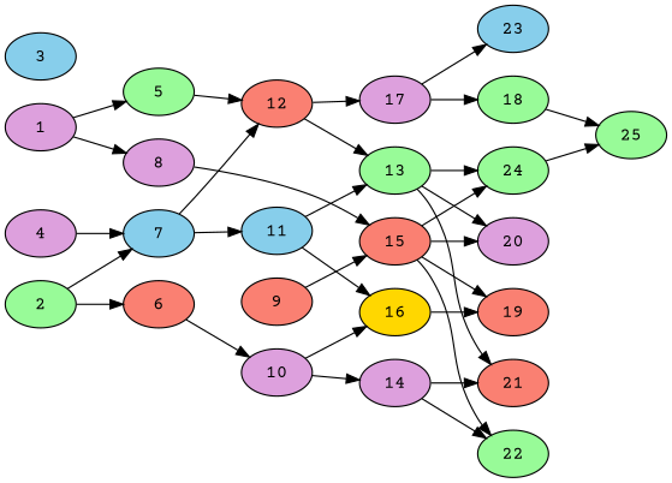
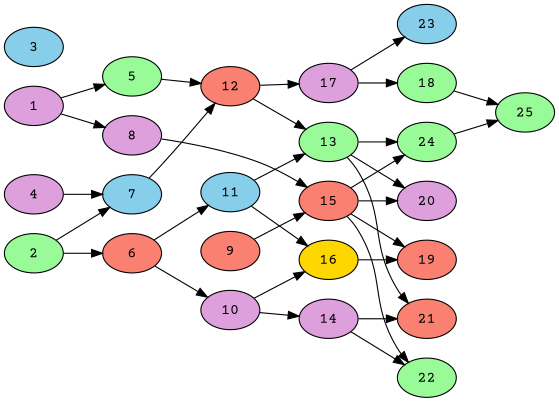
  digraph {
    fontname="Courier Prime"
    rankdir=LR
    node [alpha=0.10 fillcolor=plum fontname="Courier Prime" style=filled]
    edge [fontname="Courier Prime"]
    1 [expect_size=95842083018473760]
    5 [alpha=0.09 expect_size=3505078737995563008 fillcolor=palegreen]
    8 [alpha=0.16 expect_size=22547318227637244]
    12 [expect_size=16274145960928477184 fillcolor=salmon]
    15 [alpha=0.04 expect_size=242624838236412837888 fillcolor=salmon]
    13 [alpha=0.14 expect_size=52979464571599488 fillcolor=palegreen]
    17 [alpha=0.02 expect_size=521897510611094]
    9 [alpha=0.15 expect_size=40547736703463325696 fillcolor=salmon]
    2 [alpha=0.07 expect_size=1633183514156254 fillcolor=palegreen]
    6 [alpha=0.14 expect_size=11373584319990726656 fillcolor=salmon]
    7 [alpha=0.03 expect_size=111105132376096768000 fillcolor=skyblue]
    10 [alpha=0.03 expect_size=2916492270350921]
    11 [alpha=0.16 expect_size=9572642026143714 fillcolor=skyblue]
    14 [alpha=0.04 expect_size=61029086092663976]
    16 [alpha=0.05 expect_size=131323819335633338368 fillcolor=gold]
    3 [alpha=0.20 expect_size=13270623504002187264 fillcolor=skyblue]
    4 [alpha=0.02 expect_size=1824990343884093]
    20 [alpha=0.02 expect_size=136085640260987760]
    24 [alpha=0.01 expect_size=6566182602296863 fillcolor=palegreen]
    21 [alpha=0.20 expect_size=51889284409288288 fillcolor=salmon]
    18 [alpha=0.11 expect_size=26537992499757056000 fillcolor=palegreen]
    23 [expect_size=126348400886324133888 fillcolor=skyblue]
    22 [alpha=0.05 expect_size=24190500405803292 fillcolor=palegreen]
    19 [alpha=0.13 expect_size=11798021974326771712 fillcolor=salmon]
    25 [alpha=0.04 expect_size=376591653614017600 fillcolor=palegreen]
    1 -> 5
    1 -> 8
    5 -> 12
    8 -> 15
    12 -> 13
    12 -> 17
    15 -> 20
    15 -> 24
    15 -> 22
    15 -> 19
    13 -> 20
    13 -> 24
    13 -> 21
    17 -> 18
    17 -> 23
    9 -> 15
    2 -> 6
    2 -> 7
    6 -> 10
-   7 -> 11
+   6 -> 11
    7 -> 12
    10 -> 14
    10 -> 16
    11 -> 13
    11 -> 16
    14 -> 21
    14 -> 22
    16 -> 19
    4 -> 7
    24 -> 25
    18 -> 25
  }
